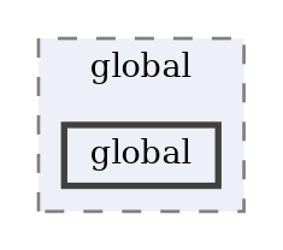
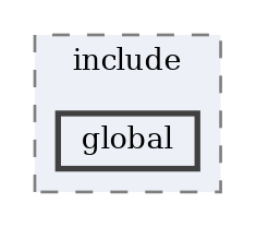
  digraph {
    compound=true
    fontname="DejaVu Serif"
    n1 [color=grey25 fillcolor="#edf0f7" fontname="DejaVu Serif" fontsize=10 height=0.2 label=global shape=box style="filled,bold" width=0.4]
    subgraph cluster_1 {
      bgcolor="#edf0f7"
      fontsize=10
-     label=global
+     label=include
      pencolor=grey50
      style="filled,dashed"
      n1
    }
  }
